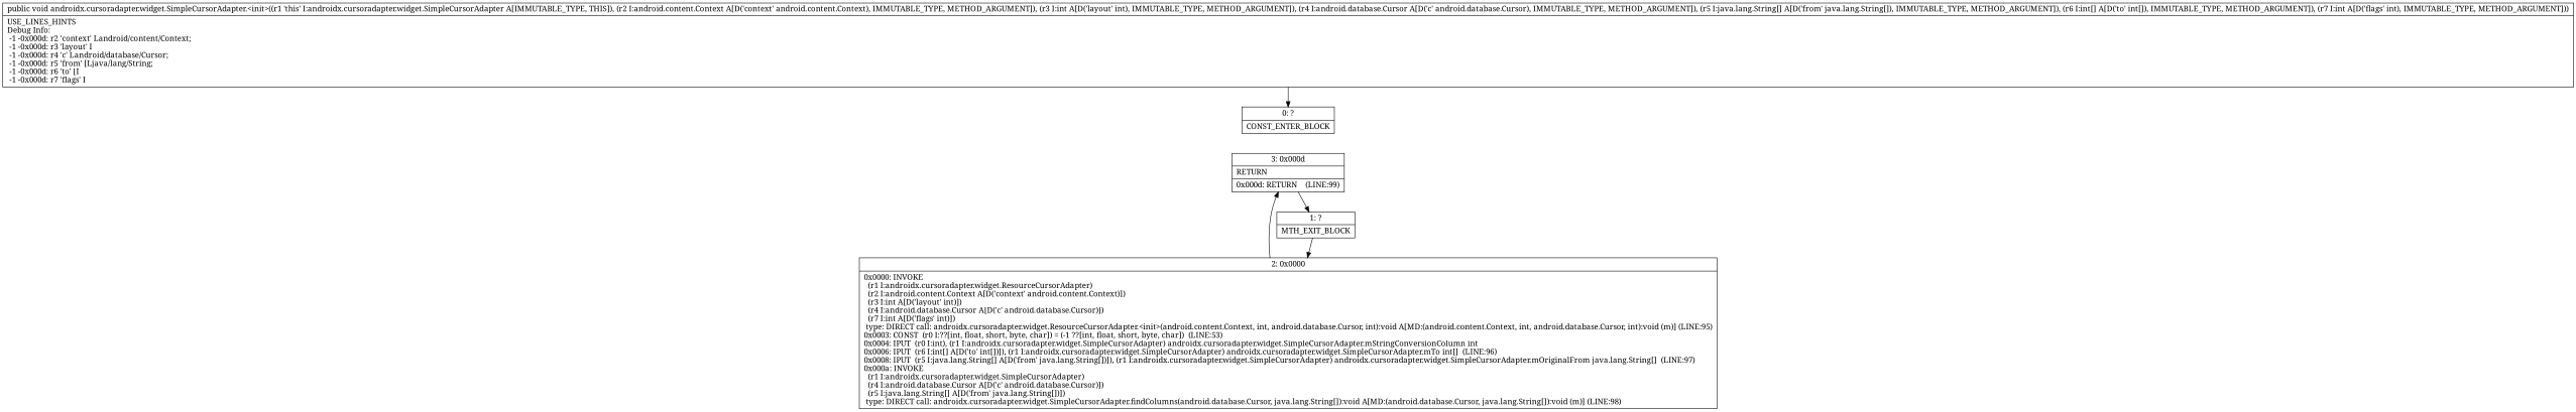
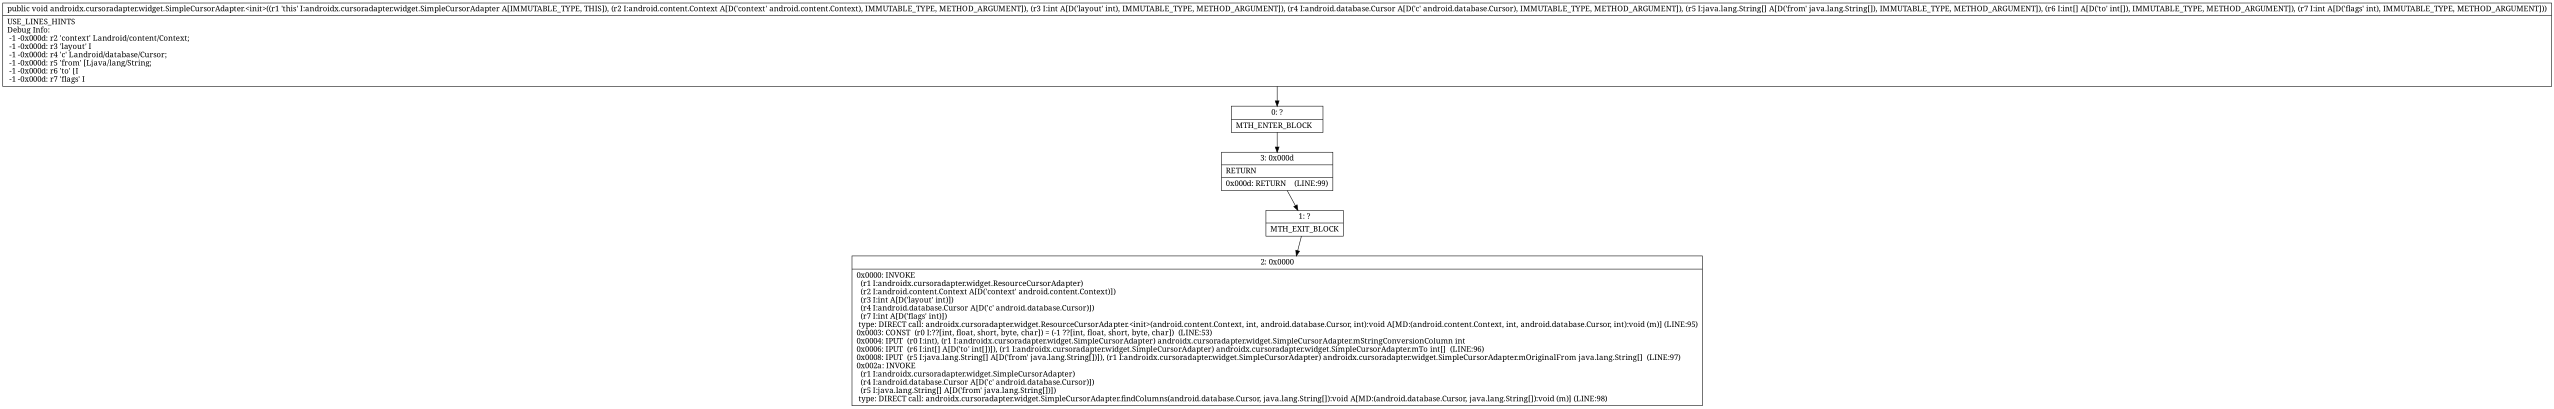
  digraph {
    fontname="Noto Serif"
    node [fontname="Noto Serif" shape=record]
    edge [fontname="Noto Serif"]
-   n1 [label="{0\:\ ?|CONST_ENTER_BLOCK\l}"]
-   n2 [label="{2\:\ 0x0000|0x0000: INVOKE  \l  (r1 I:androidx.cursoradapter.widget.ResourceCursorAdapter)\l  (r2 I:android.content.Context A[D('context' android.content.Context)])\l  (r3 I:int A[D('layout' int)])\l  (r4 I:android.database.Cursor A[D('c' android.database.Cursor)])\l  (r7 I:int A[D('flags' int)])\l type: DIRECT call: androidx.cursoradapter.widget.ResourceCursorAdapter.\<init\>(android.content.Context, int, android.database.Cursor, int):void A[MD:(android.content.Context, int, android.database.Cursor, int):void (m)] (LINE:95)\l0x0003: CONST  (r0 I:??[int, float, short, byte, char]) = (\-1 ??[int, float, short, byte, char])  (LINE:53)\l0x0004: IPUT  (r0 I:int), (r1 I:androidx.cursoradapter.widget.SimpleCursorAdapter) androidx.cursoradapter.widget.SimpleCursorAdapter.mStringConversionColumn int \l0x0006: IPUT  (r6 I:int[] A[D('to' int[])]), (r1 I:androidx.cursoradapter.widget.SimpleCursorAdapter) androidx.cursoradapter.widget.SimpleCursorAdapter.mTo int[]  (LINE:96)\l0x0008: IPUT  (r5 I:java.lang.String[] A[D('from' java.lang.String[])]), (r1 I:androidx.cursoradapter.widget.SimpleCursorAdapter) androidx.cursoradapter.widget.SimpleCursorAdapter.mOriginalFrom java.lang.String[]  (LINE:97)\l0x000a: INVOKE  \l  (r1 I:androidx.cursoradapter.widget.SimpleCursorAdapter)\l  (r4 I:android.database.Cursor A[D('c' android.database.Cursor)])\l  (r5 I:java.lang.String[] A[D('from' java.lang.String[])])\l type: DIRECT call: androidx.cursoradapter.widget.SimpleCursorAdapter.findColumns(android.database.Cursor, java.lang.String[]):void A[MD:(android.database.Cursor, java.lang.String[]):void (m)] (LINE:98)\l}"]
+   n1 [label="{0\:\ ?|MTH_ENTER_BLOCK\l}"]
+   n2 [label="{2\:\ 0x0000|0x0000: INVOKE  \l  (r1 I:androidx.cursoradapter.widget.ResourceCursorAdapter)\l  (r2 I:android.content.Context A[D('context' android.content.Context)])\l  (r3 I:int A[D('layout' int)])\l  (r4 I:android.database.Cursor A[D('c' android.database.Cursor)])\l  (r7 I:int A[D('flags' int)])\l type: DIRECT call: androidx.cursoradapter.widget.ResourceCursorAdapter.\<init\>(android.content.Context, int, android.database.Cursor, int):void A[MD:(android.content.Context, int, android.database.Cursor, int):void (m)] (LINE:95)\l0x0003: CONST  (r0 I:??[int, float, short, byte, char]) = (\-1 ??[int, float, short, byte, char])  (LINE:53)\l0x0004: IPUT  (r0 I:int), (r1 I:androidx.cursoradapter.widget.SimpleCursorAdapter) androidx.cursoradapter.widget.SimpleCursorAdapter.mStringConversionColumn int \l0x0006: IPUT  (r6 I:int[] A[D('to' int[])]), (r1 I:androidx.cursoradapter.widget.SimpleCursorAdapter) androidx.cursoradapter.widget.SimpleCursorAdapter.mTo int[]  (LINE:96)\l0x0008: IPUT  (r5 I:java.lang.String[] A[D('from' java.lang.String[])]), (r1 I:androidx.cursoradapter.widget.SimpleCursorAdapter) androidx.cursoradapter.widget.SimpleCursorAdapter.mOriginalFrom java.lang.String[]  (LINE:97)\l0x002a: INVOKE  \l  (r1 I:androidx.cursoradapter.widget.SimpleCursorAdapter)\l  (r4 I:android.database.Cursor A[D('c' android.database.Cursor)])\l  (r5 I:java.lang.String[] A[D('from' java.lang.String[])])\l type: DIRECT call: androidx.cursoradapter.widget.SimpleCursorAdapter.findColumns(android.database.Cursor, java.lang.String[]):void A[MD:(android.database.Cursor, java.lang.String[]):void (m)] (LINE:98)\l}"]
    n3 [label="{3\:\ 0x000d|RETURN\l|0x000d: RETURN    (LINE:99)\l}"]
    n4 [label="{1\:\ ?|MTH_EXIT_BLOCK\l}"]
    n5 [label="{public void androidx.cursoradapter.widget.SimpleCursorAdapter.\<init\>((r1 'this' I:androidx.cursoradapter.widget.SimpleCursorAdapter A[IMMUTABLE_TYPE, THIS]), (r2 I:android.content.Context A[D('context' android.content.Context), IMMUTABLE_TYPE, METHOD_ARGUMENT]), (r3 I:int A[D('layout' int), IMMUTABLE_TYPE, METHOD_ARGUMENT]), (r4 I:android.database.Cursor A[D('c' android.database.Cursor), IMMUTABLE_TYPE, METHOD_ARGUMENT]), (r5 I:java.lang.String[] A[D('from' java.lang.String[]), IMMUTABLE_TYPE, METHOD_ARGUMENT]), (r6 I:int[] A[D('to' int[]), IMMUTABLE_TYPE, METHOD_ARGUMENT]), (r7 I:int A[D('flags' int), IMMUTABLE_TYPE, METHOD_ARGUMENT]))  | USE_LINES_HINTS\lDebug Info:\l  \-1 \-0x000d: r2 'context' Landroid\/content\/Context;\l  \-1 \-0x000d: r3 'layout' I\l  \-1 \-0x000d: r4 'c' Landroid\/database\/Cursor;\l  \-1 \-0x000d: r5 'from' [Ljava\/lang\/String;\l  \-1 \-0x000d: r6 'to' [I\l  \-1 \-0x000d: r7 'flags' I\l}"]
-   n2 -> n3
+   n1 -> n3
    n3 -> n4
    n4 -> n2
    n5 -> n1
  }
